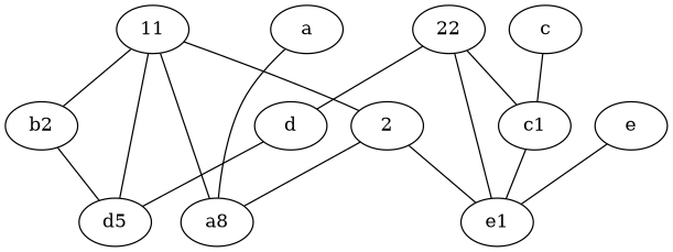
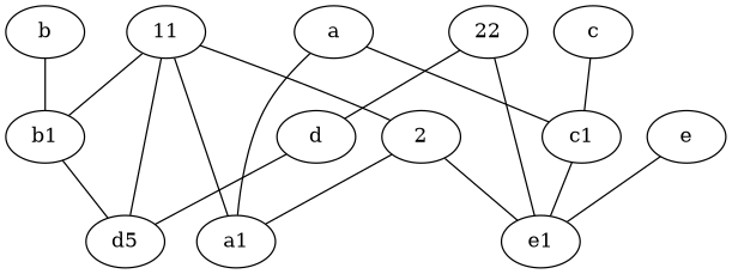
  graph {
    node [labelfontsize=50]
    n1 [label=d5]
    n2 [label=2]
-   a1 [label=a8]
+   a1
    e1
    c
    c1
    a
-   b1 [label=b2]
+   b1
    d
    22
    11
+   b
    e
    n2 -- a1
    n2 -- e1
    c -- c1
    c1 -- e1
    a -- a1
    b1 -- n1
    d -- n1
    22 -- e1
-   22 -- c1
+   a -- c1
    22 -- d
    11 -- n1
    11 -- n2
    11 -- a1
    11 -- b1
+   b -- b1
    e -- e1
  }
